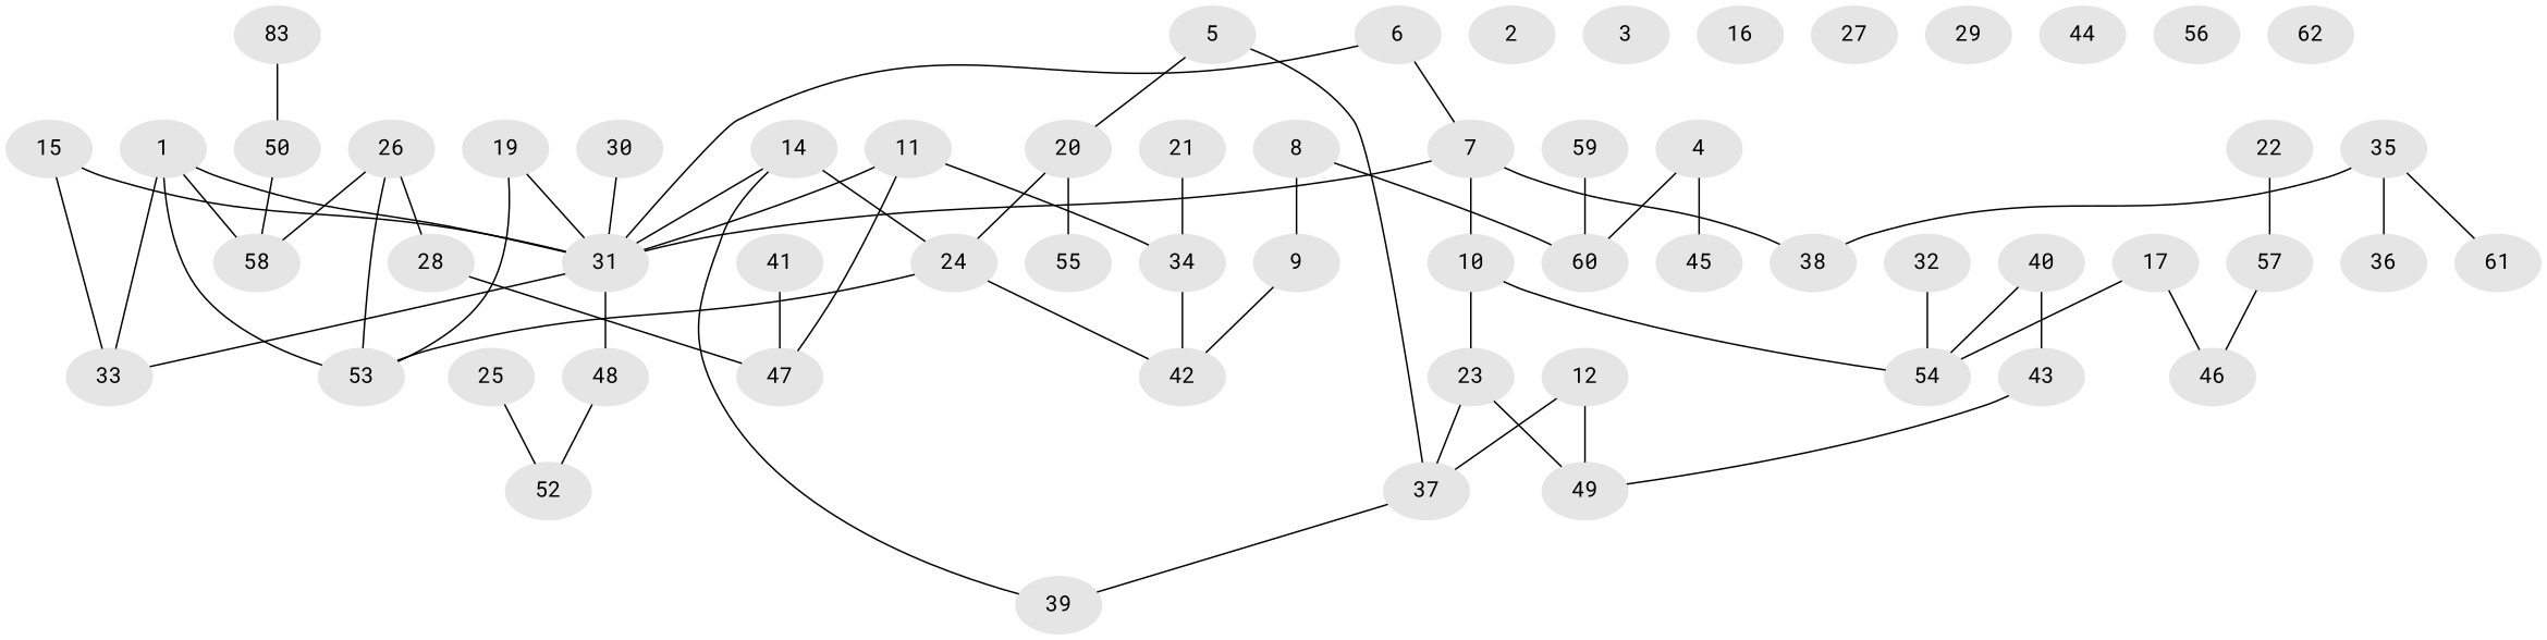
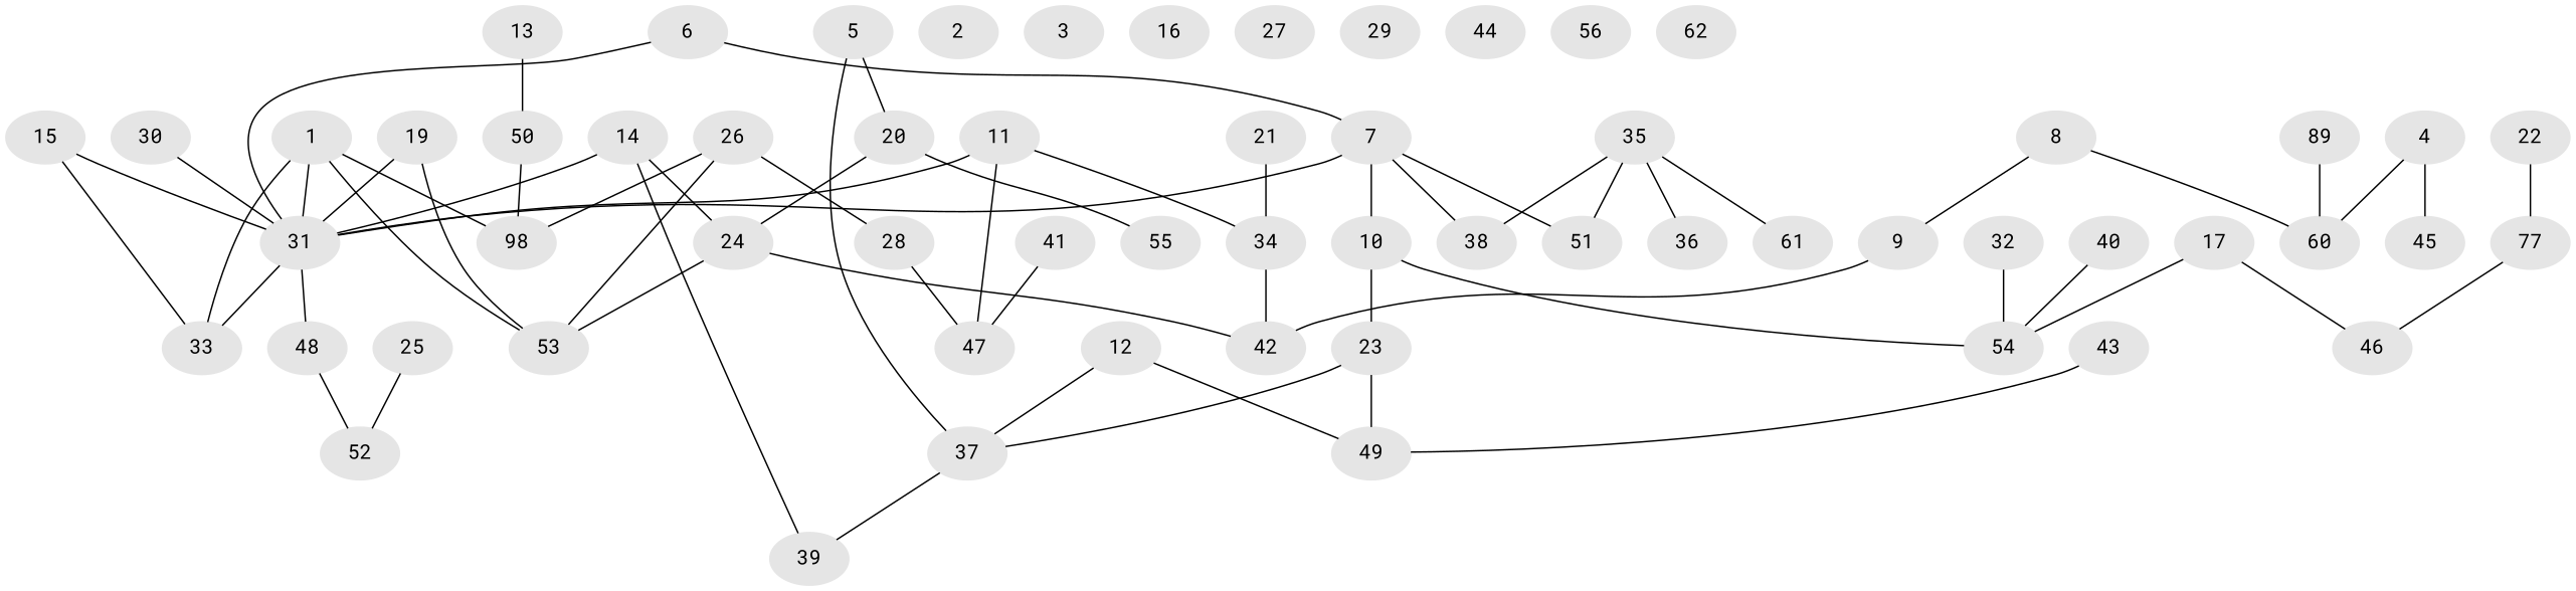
  graph {
    fontname="Roboto Mono"
    node [color=gray90 fontname="Roboto Mono" style=filled]
    edge [fontname="Roboto Mono"]
    1
    31
    33
    53
-   58
+   58 [label=98]
    48
    2
    3
    4
    45
    60
    5
    20
    37
    24
    55
    39
    6
    7
    10
    38
+   51
    23
    54
    8
    9
    42
    49
    11
    34
    47
    12
-   13 [label=83]
+   13
    50
    14
    15
    16
    17
    46
    19
    21
    22
-   57
+   57 [label=77]
    25
    52
    26
    28
    27
    29
    30
    32
    35
    36
    61
    40
    43
    41
    44
    56
-   59
+   59 [label=89]
    62
    1 -- 31
    1 -- 33
    1 -- 53
    1 -- 58
    31 -- 33
    31 -- 48
    48 -- 52
    4 -- 45
    4 -- 60
    5 -- 20
    5 -- 37
    20 -- 24
    20 -- 55
    37 -- 39
    24 -- 53
    24 -- 42
    6 -- 31
    6 -- 7
    7 -- 31
    7 -- 10
    7 -- 38
+   7 -- 51
    10 -- 23
    10 -- 54
    23 -- 37
    23 -- 49
    8 -- 60
    8 -- 9
    9 -- 42
    11 -- 31
    11 -- 34
    11 -- 47
    34 -- 42
    12 -- 37
    12 -- 49
    13 -- 50
    50 -- 58
    14 -- 31
    14 -- 24
    14 -- 39
    15 -- 31
    15 -- 33
    17 -- 54
    17 -- 46
    19 -- 31
    19 -- 53
    21 -- 34
    22 -- 57
    57 -- 46
    25 -- 52
    26 -- 53
    26 -- 58
    26 -- 28
    28 -- 47
    30 -- 31
    32 -- 54
    35 -- 38
+   35 -- 51
    35 -- 36
    35 -- 61
    40 -- 54
-   40 -- 43
    43 -- 49
    41 -- 47
    59 -- 60
  }
